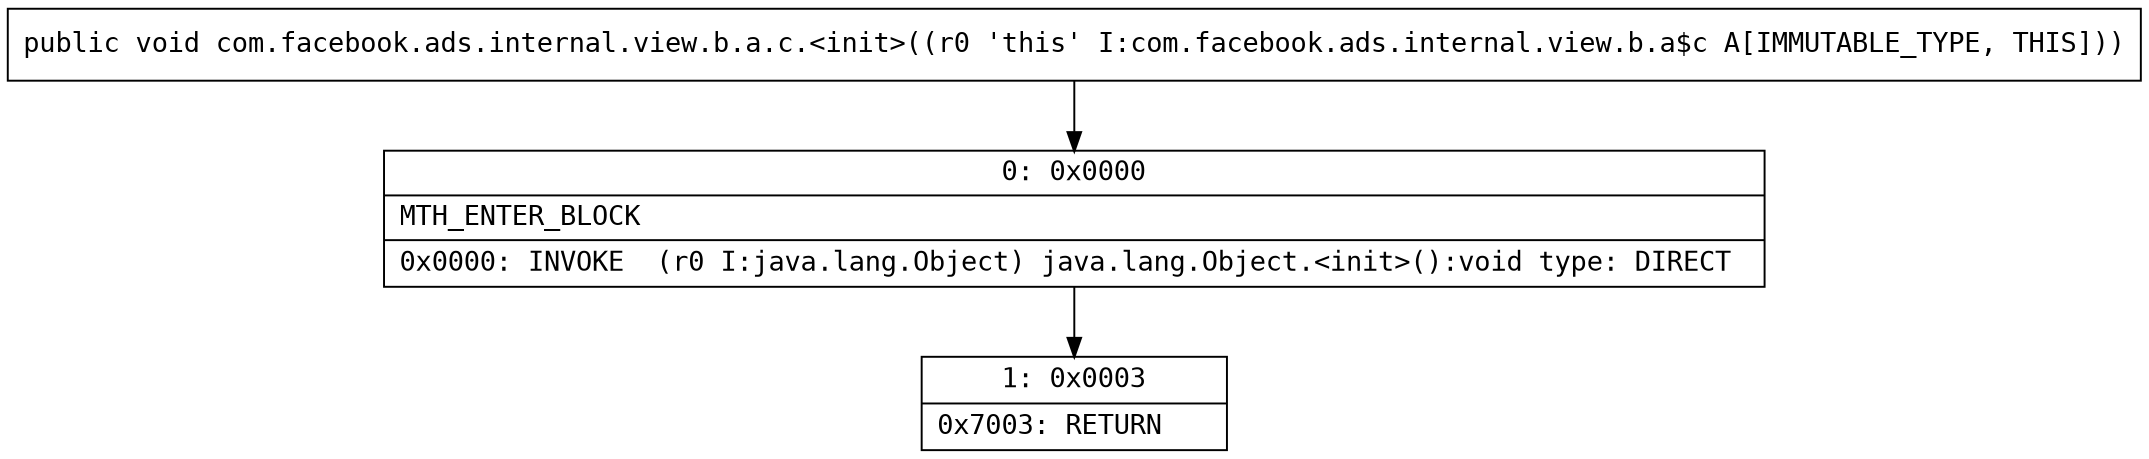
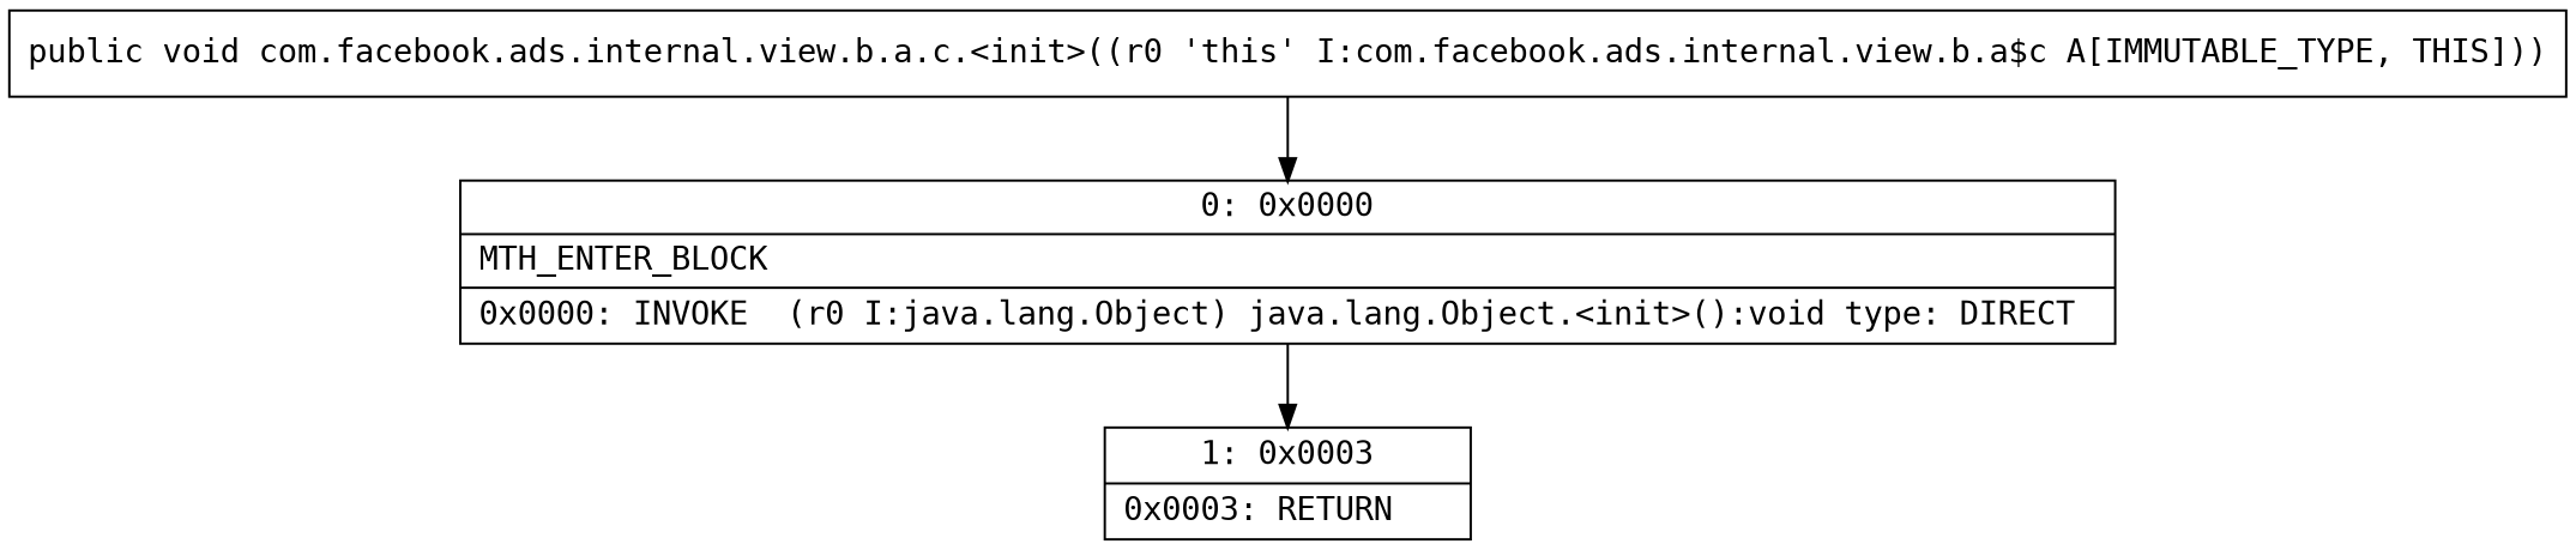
  digraph {
    fontname="DejaVu Sans Mono"
    node [shape=record fontname="DejaVu Sans Mono"]
    edge [fontname="DejaVu Sans Mono"]
    n1 [label="{0\:\ 0x0000|MTH_ENTER_BLOCK\l|0x0000: INVOKE  (r0 I:java.lang.Object) java.lang.Object.\<init\>():void type: DIRECT \l}"]
-   n2 [label="{1\:\ 0x0003|0x7003: RETURN   \l}"]
+   n2 [label="{1\:\ 0x0003|0x0003: RETURN   \l}"]
    n3 [label="{public void com.facebook.ads.internal.view.b.a.c.\<init\>((r0 'this' I:com.facebook.ads.internal.view.b.a$c A[IMMUTABLE_TYPE, THIS])) }"]
    n1 -> n2
    n3 -> n1
  }
